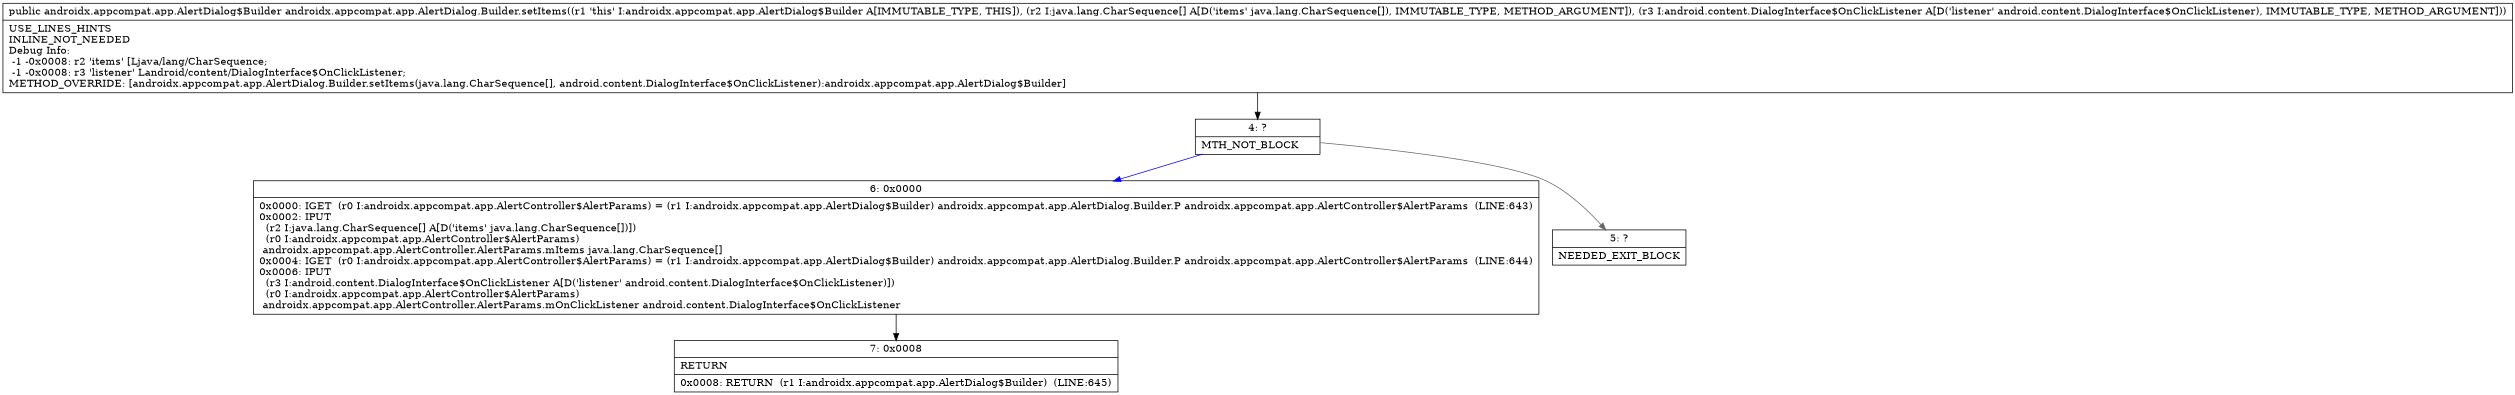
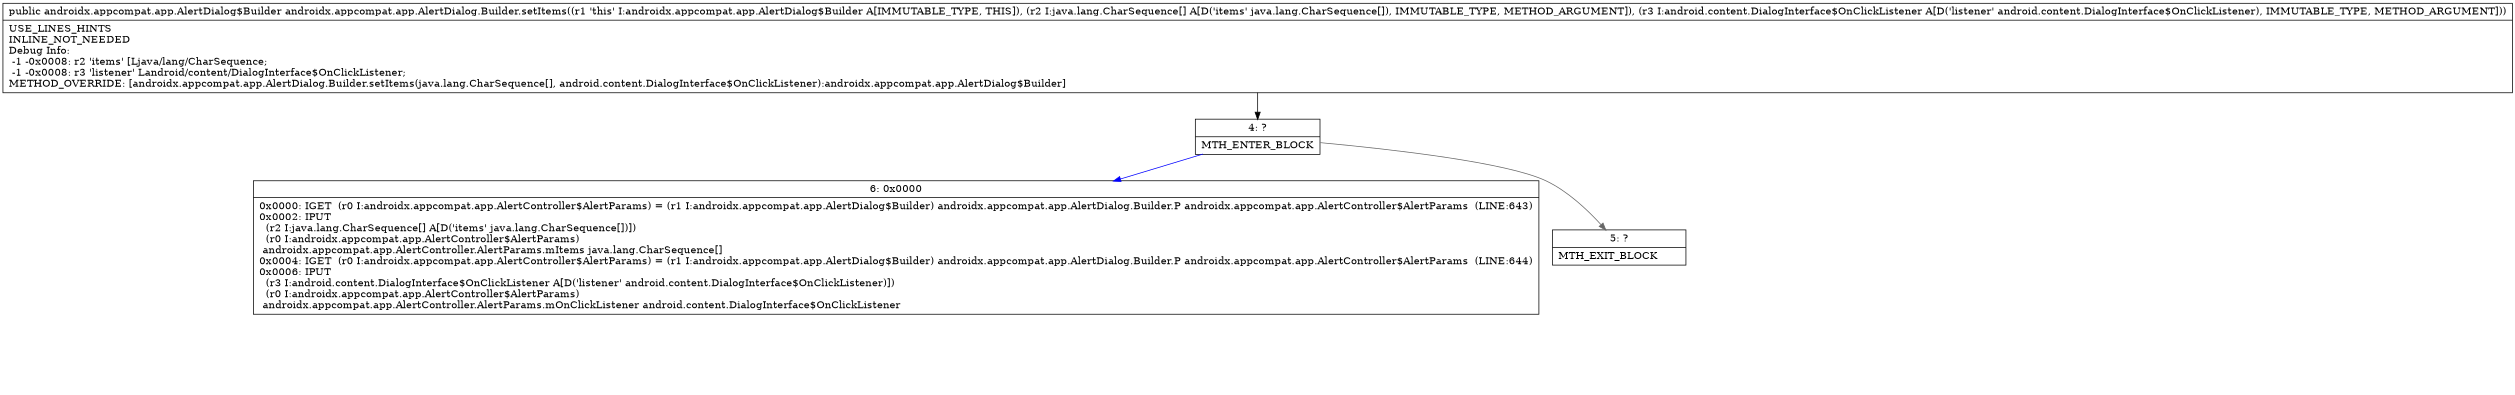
  digraph {
    node [shape=record]
    edge [color=black]
-   n1 [label="{4\:\ ?|MTH_NOT_BLOCK\l}"]
+   n1 [label="{4\:\ ?|MTH_ENTER_BLOCK\l}"]
    n2 [label="{6\:\ 0x0000|0x0000: IGET  (r0 I:androidx.appcompat.app.AlertController$AlertParams) = (r1 I:androidx.appcompat.app.AlertDialog$Builder) androidx.appcompat.app.AlertDialog.Builder.P androidx.appcompat.app.AlertController$AlertParams  (LINE:643)\l0x0002: IPUT  \l  (r2 I:java.lang.CharSequence[] A[D('items' java.lang.CharSequence[])])\l  (r0 I:androidx.appcompat.app.AlertController$AlertParams)\l androidx.appcompat.app.AlertController.AlertParams.mItems java.lang.CharSequence[] \l0x0004: IGET  (r0 I:androidx.appcompat.app.AlertController$AlertParams) = (r1 I:androidx.appcompat.app.AlertDialog$Builder) androidx.appcompat.app.AlertDialog.Builder.P androidx.appcompat.app.AlertController$AlertParams  (LINE:644)\l0x0006: IPUT  \l  (r3 I:android.content.DialogInterface$OnClickListener A[D('listener' android.content.DialogInterface$OnClickListener)])\l  (r0 I:androidx.appcompat.app.AlertController$AlertParams)\l androidx.appcompat.app.AlertController.AlertParams.mOnClickListener android.content.DialogInterface$OnClickListener \l}"]
-   n3 [label="{5\:\ ?|NEEDED_EXIT_BLOCK\l}"]
-   n4 [label="{7\:\ 0x0008|RETURN\l|0x0008: RETURN  (r1 I:androidx.appcompat.app.AlertDialog$Builder)  (LINE:645)\l}"]
+   n3 [label="{5\:\ ?|MTH_EXIT_BLOCK\l}"]
    n5 [label="{public androidx.appcompat.app.AlertDialog$Builder androidx.appcompat.app.AlertDialog.Builder.setItems((r1 'this' I:androidx.appcompat.app.AlertDialog$Builder A[IMMUTABLE_TYPE, THIS]), (r2 I:java.lang.CharSequence[] A[D('items' java.lang.CharSequence[]), IMMUTABLE_TYPE, METHOD_ARGUMENT]), (r3 I:android.content.DialogInterface$OnClickListener A[D('listener' android.content.DialogInterface$OnClickListener), IMMUTABLE_TYPE, METHOD_ARGUMENT]))  | USE_LINES_HINTS\lINLINE_NOT_NEEDED\lDebug Info:\l  \-1 \-0x0008: r2 'items' [Ljava\/lang\/CharSequence;\l  \-1 \-0x0008: r3 'listener' Landroid\/content\/DialogInterface$OnClickListener;\lMETHOD_OVERRIDE: [androidx.appcompat.app.AlertDialog.Builder.setItems(java.lang.CharSequence[], android.content.DialogInterface$OnClickListener):androidx.appcompat.app.AlertDialog$Builder]\l}"]
    n1 -> n2 [color=blue]
    n1 -> n3 [color=gray40]
-   n2 -> n4
    n5 -> n1
  }
